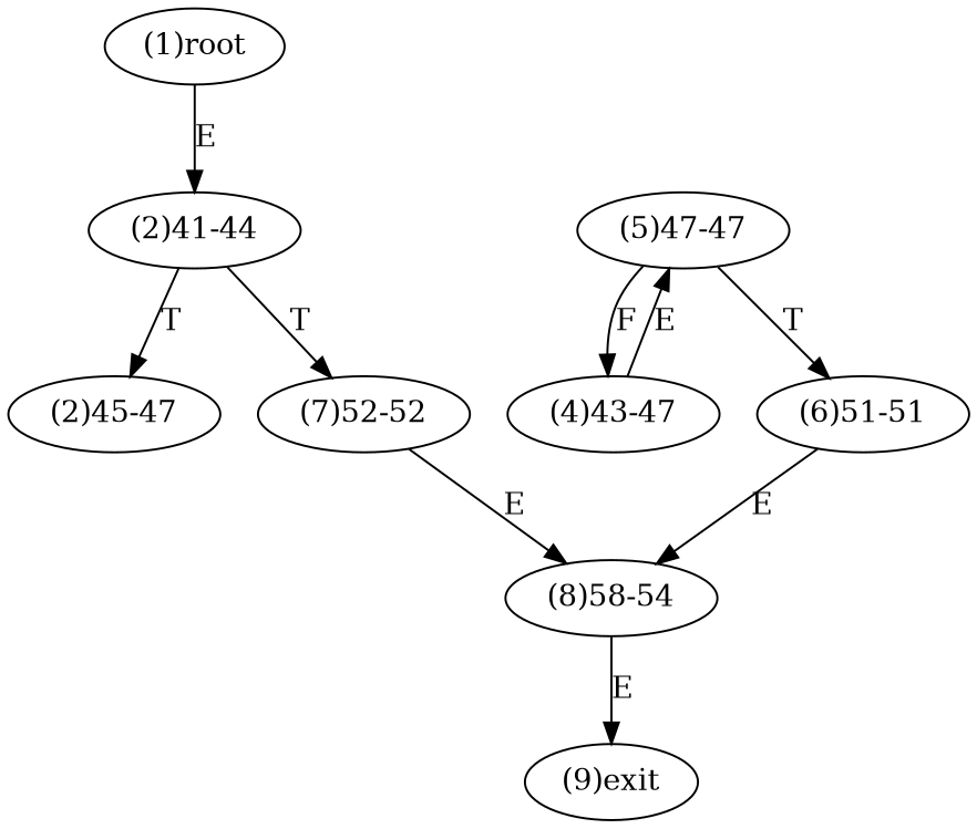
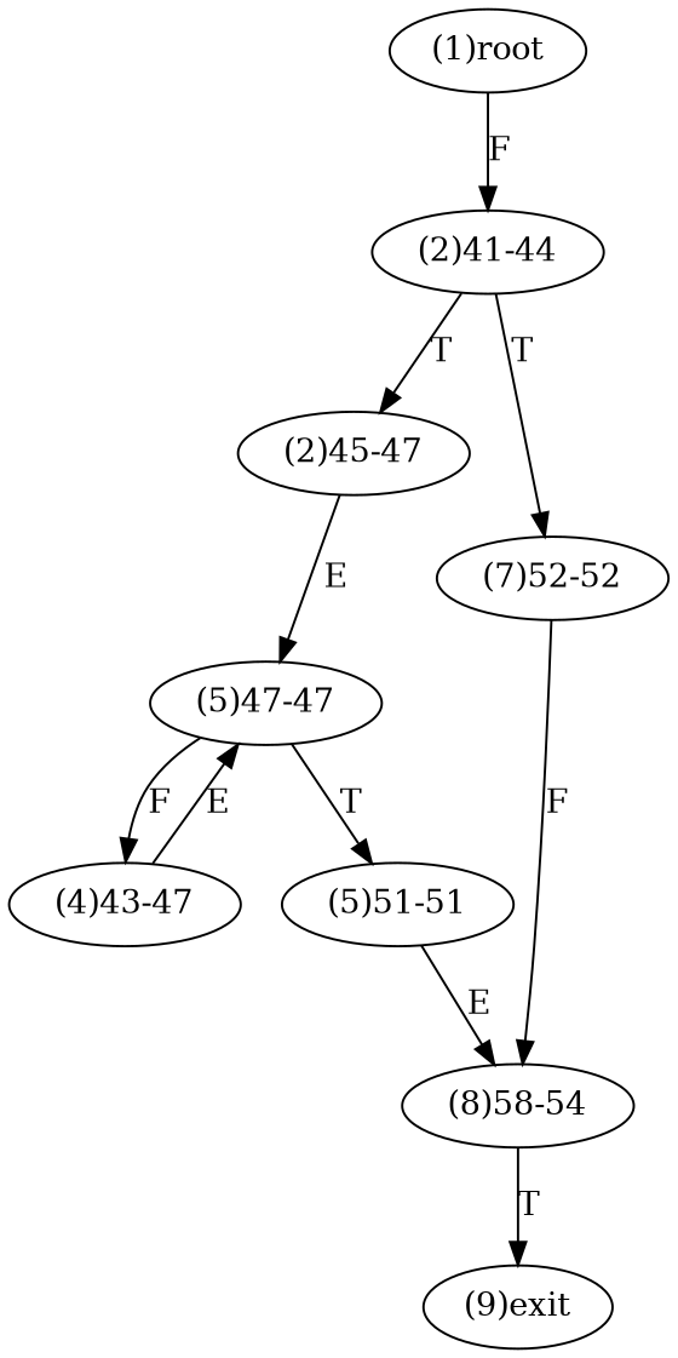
  digraph {
    n1 [label="(1)root"]
    n2 [label="(2)41-44"]
    n3 [label="(2)45-47"]
    n4 [label="(7)52-52"]
    n5 [label="(5)47-47"]
    n6 [label="(8)58-54"]
    n7 [label="(4)43-47"]
-   n8 [label="(6)51-51"]
+   n8 [label="(5)51-51"]
    n9 [label="(9)exit"]
-   n1 -> n2 [label=E]
+   n1 -> n2 [label=F]
    n2 -> n3 [label=T]
    n2 -> n4 [label=T]
-   n4 -> n6 [label=E]
+   n3 -> n5 [label=E]
+   n4 -> n6 [label=F]
    n5 -> n7 [label=F]
    n5 -> n8 [label=T]
-   n6 -> n9 [label=E]
+   n6 -> n9 [label=T]
    n7 -> n5 [label=E]
    n8 -> n6 [label=E]
  }
